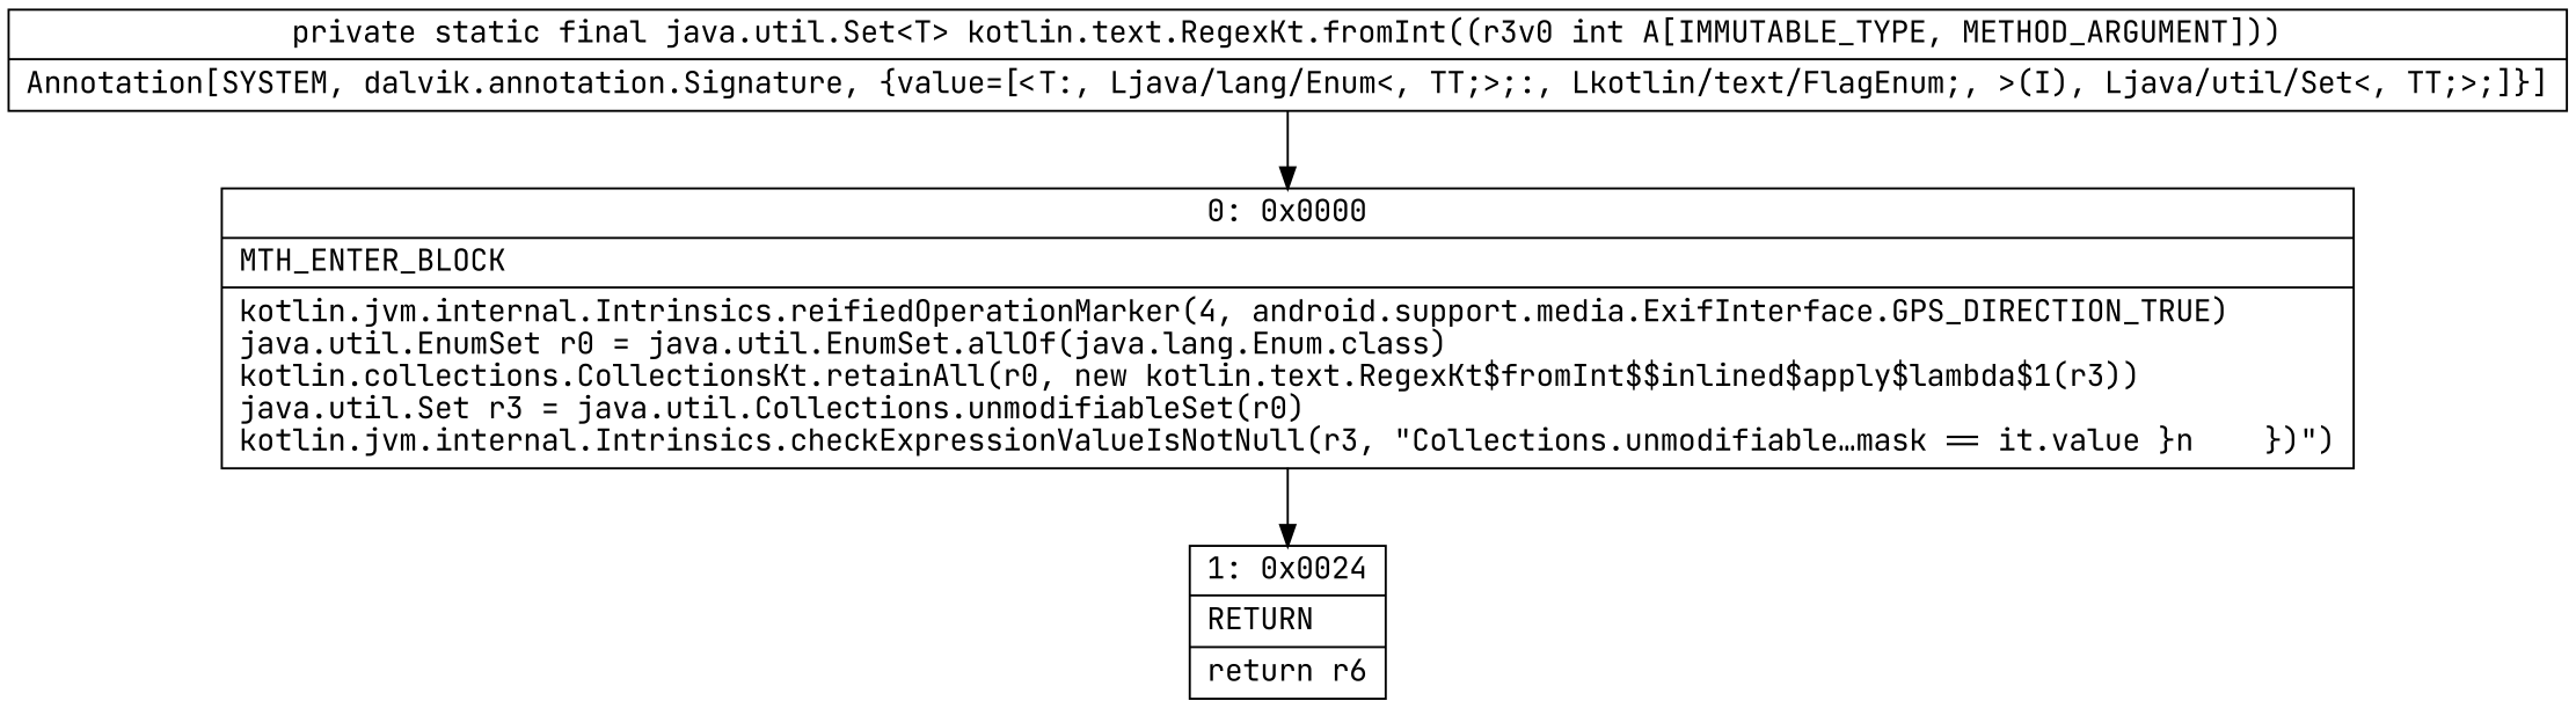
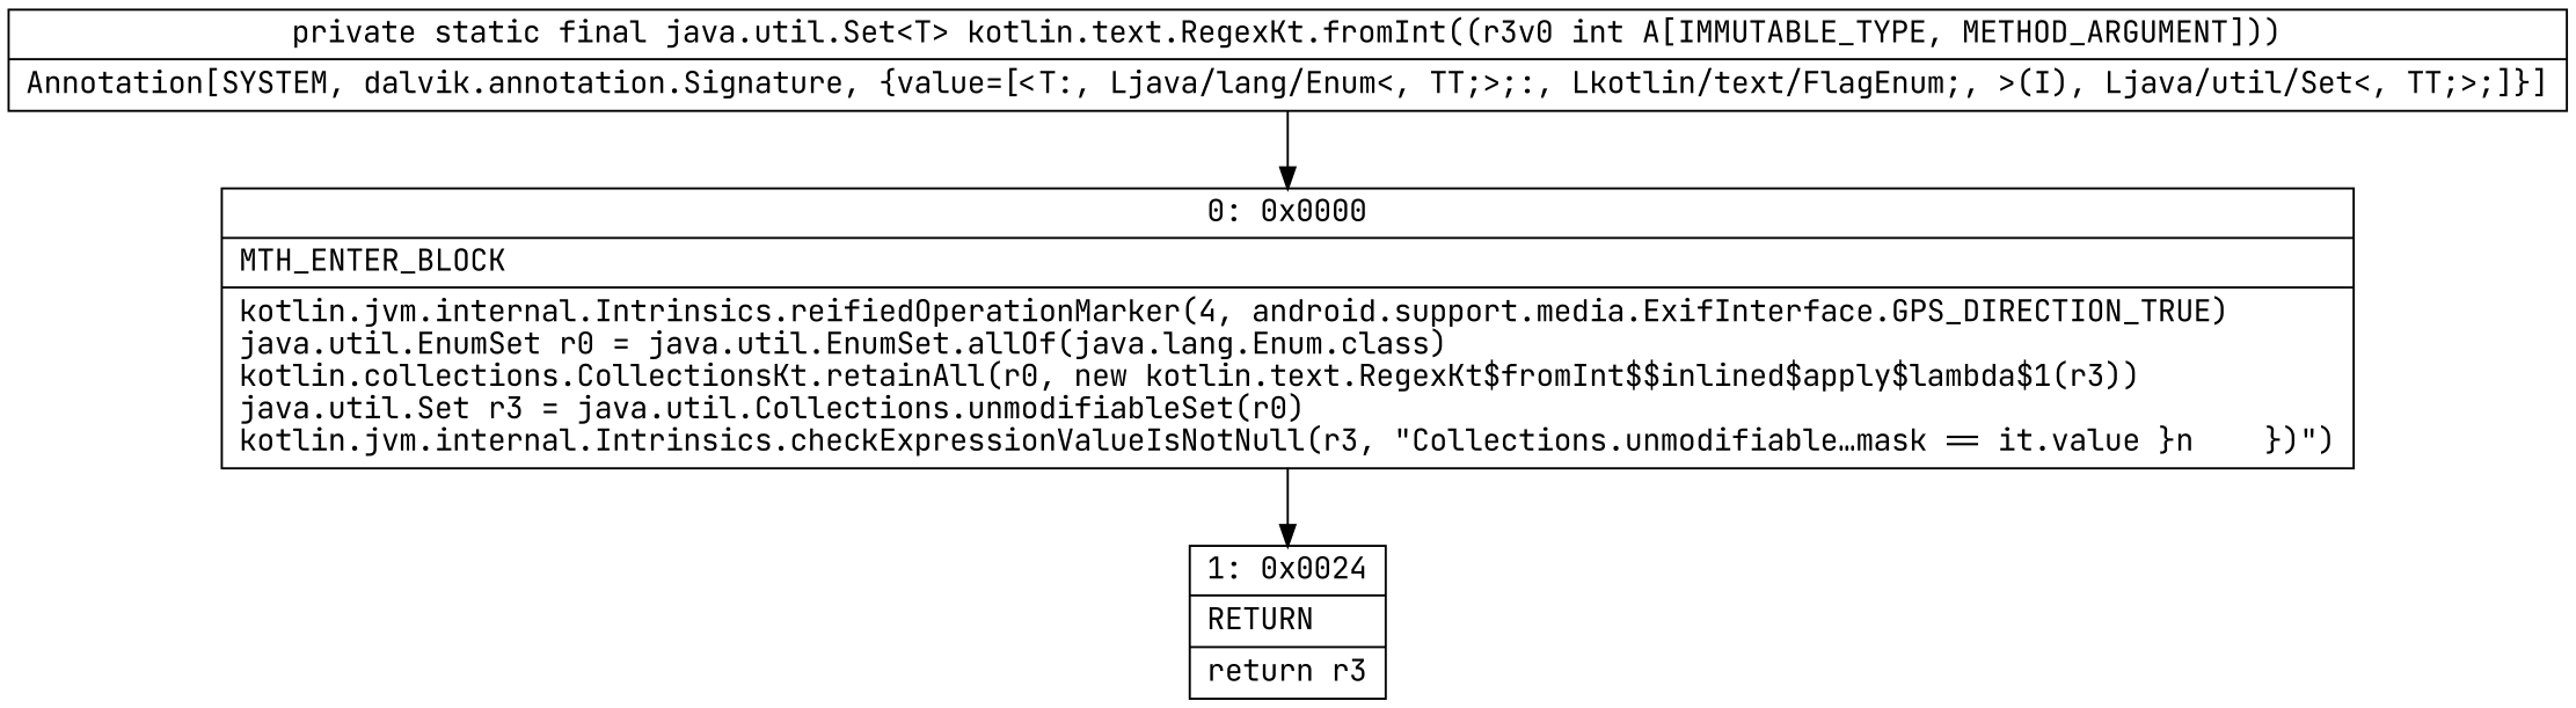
  digraph {
    fontname="JetBrains Mono"
    node [shape=record fontname="JetBrains Mono"]
    edge [fontname="JetBrains Mono"]
    n1 [label="{0\:\ 0x0000|MTH_ENTER_BLOCK\l|kotlin.jvm.internal.Intrinsics.reifiedOperationMarker(4, android.support.media.ExifInterface.GPS_DIRECTION_TRUE)\ljava.util.EnumSet r0 = java.util.EnumSet.allOf(java.lang.Enum.class)\lkotlin.collections.CollectionsKt.retainAll(r0, new kotlin.text.RegexKt$fromInt$$inlined$apply$lambda$1(r3))\ljava.util.Set r3 = java.util.Collections.unmodifiableSet(r0)\lkotlin.jvm.internal.Intrinsics.checkExpressionValueIsNotNull(r3, \"Collections.unmodifiable…mask == it.value \}n    \})\")\l}"]
-   n2 [label="{1\:\ 0x0024|RETURN\l|return r6\l}"]
+   n2 [label="{1\:\ 0x0024|RETURN\l|return r3\l}"]
    n3 [label="{private static final java.util.Set\<T\> kotlin.text.RegexKt.fromInt((r3v0 int A[IMMUTABLE_TYPE, METHOD_ARGUMENT]))  | Annotation[SYSTEM, dalvik.annotation.Signature, \{value=[\<T:, Ljava\/lang\/Enum\<, TT;\>;:, Lkotlin\/text\/FlagEnum;, \>(I), Ljava\/util\/Set\<, TT;\>;]\}]\l}"]
    n1 -> n2
    n3 -> n1
  }
